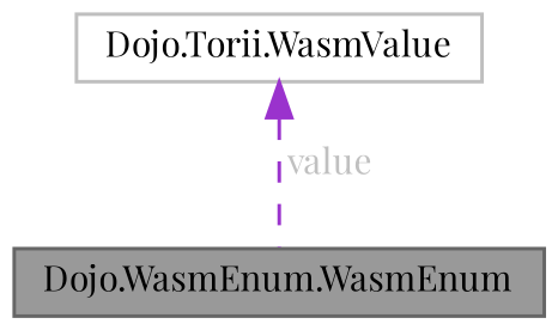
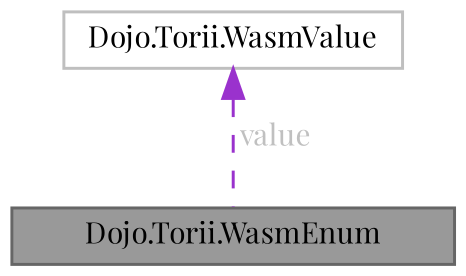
  digraph {
    fontname="Playfair Display"
    node [fontname="Playfair Display" fontsize=10 shape=box style=filled]
-   n1 [color=gray40 fillcolor=grey60 fontcolor=black height=0.2 label="Dojo.WasmEnum.WasmEnum" width=0.4]
+   n1 [color=gray40 fillcolor=grey60 fontcolor=black height=0.2 label="Dojo.Torii.WasmEnum" width=0.4]
    n2 [color=grey75 fillcolor=white height=0.2 label="Dojo.Torii.WasmValue" width=0.4]
    n2 -> n1 [color=darkorchid3 dir=back fontcolor=grey fontname="Playfair Display" fontsize=10 label=" value" labelfontname=Helvetica labelfontsize=10 style=dashed]
  }
